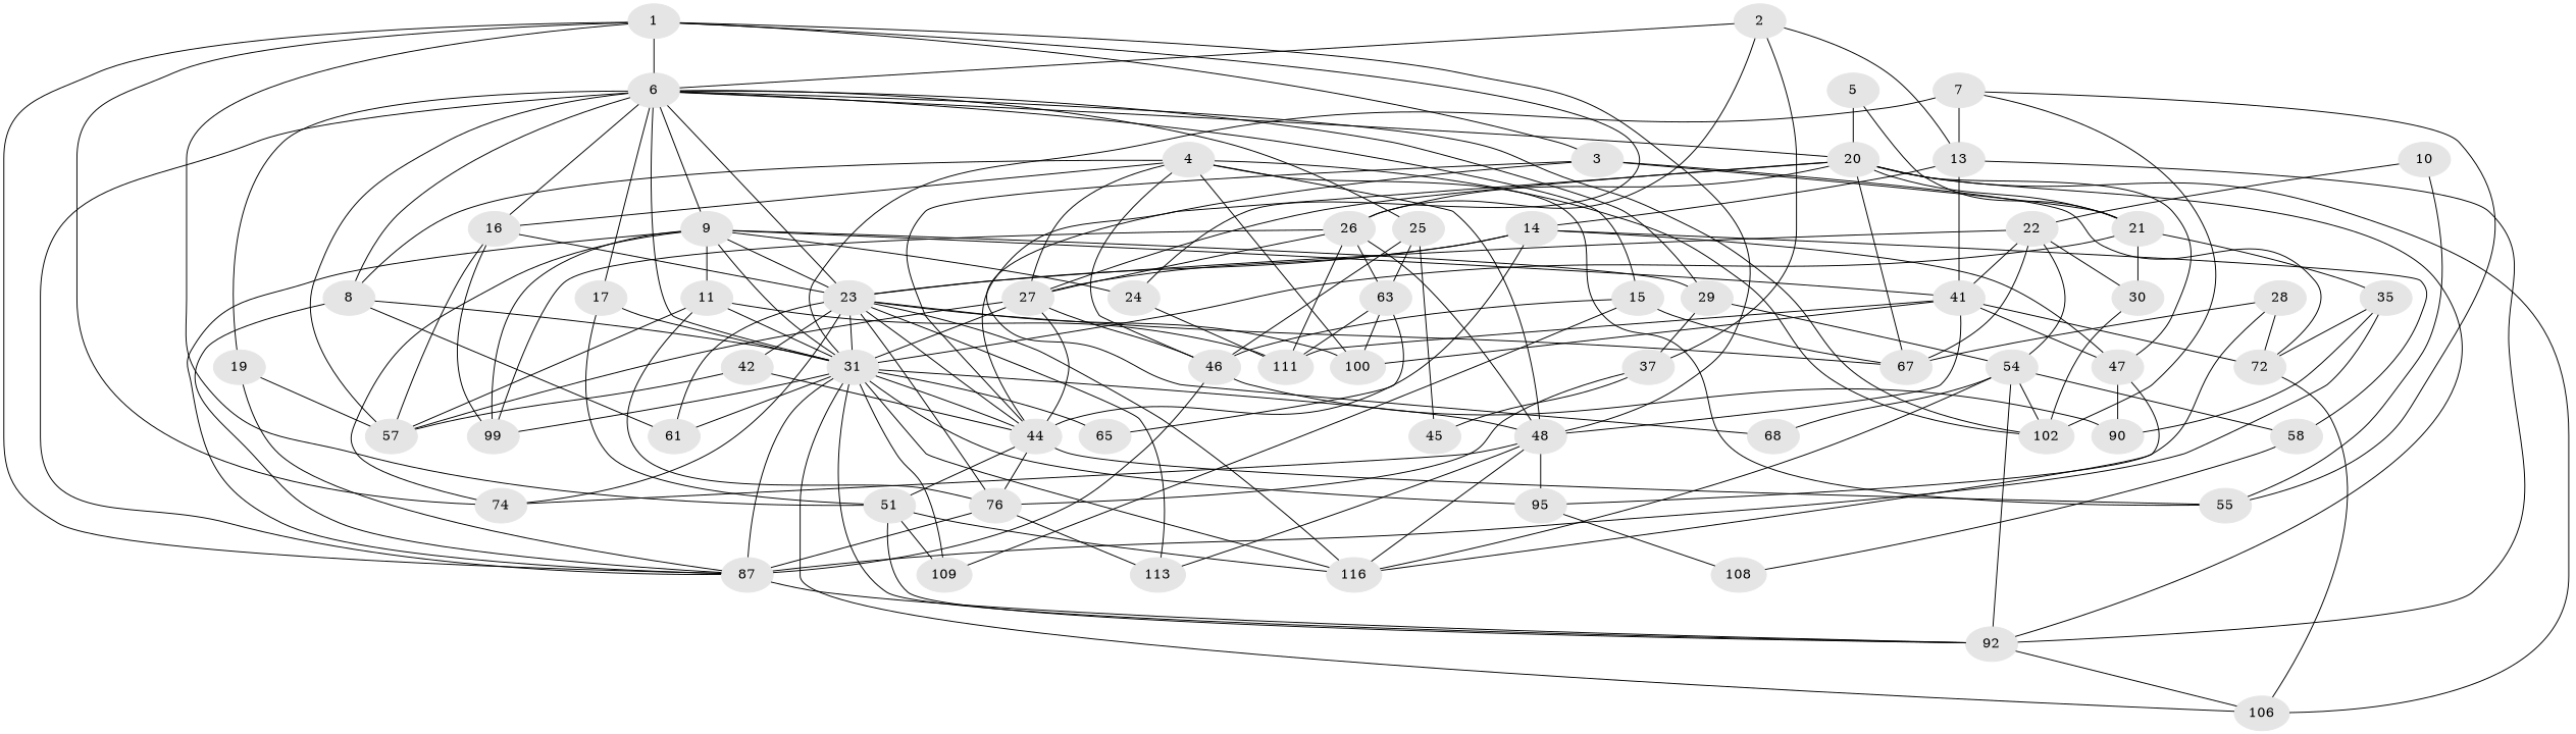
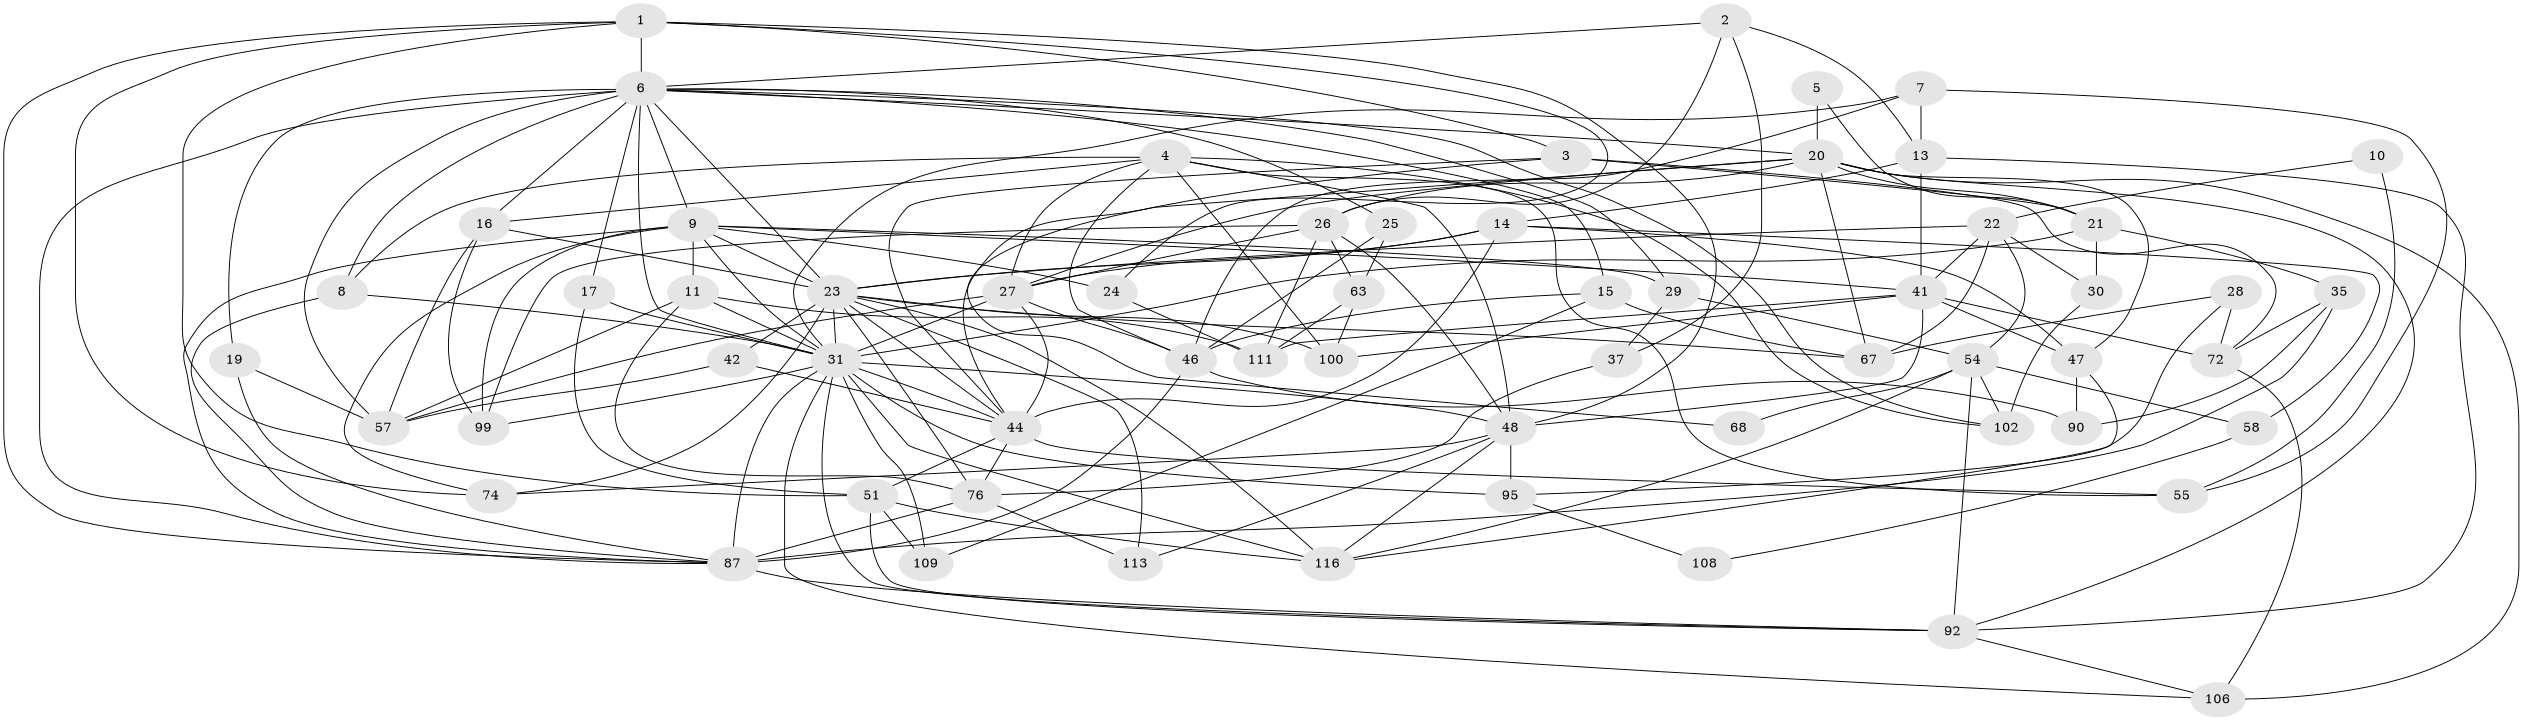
  graph {
    node [color=gray90 style=filled]
    1 [super="+71"]
    3 [super="+69"]
    6 [super="+18+34+86"]
    24
    48 [super="+80+53"]
    51 [super="+104"]
    87 [super="+93"]
    74
    21
    44 [super="+73+84+85"]
    68
    72 [super="+124"]
    8 [super="+98"]
    16 [super="+32"]
    102
    20 [super="+79+81"]
    9 [super="+12"]
    15 [super="+88"]
    17
    19
    23 [super="+49+39"]
    25
    29
    31 [super="+40"]
    57 [super="+125+83"]
    111
    113
    116 [super="+119"]
    95
    92 [super="+94"]
    109
    76 [super="+91+110"]
    2 [super="+52"]
    13
    26 [super="+70"]
    37
    41 [super="+64+66+101"]
    14 [super="+89"]
    27 [super="+96+117"]
    99
    63 [super="+128+120"]
-   45
    30
    35 [super="+36"]
    55
    106
    4 [super="+123+50"]
    46 [super="+59"]
    100
-   61 [super="+118"]
    90
    47
    67
    5
    11 [super="+43+115"]
    42 [super="+56"]
    54 [super="+97"]
-   65
    7
    22 [super="+33+78+107"]
    10
    58
    108
    28
    1 -- 3
    1 -- 6
    1 -- 24
    1 -- 48
    1 -- 51
    1 -- 87
    1 -- 74
    3 -- 21
    3 -- 44
    3 -- 68
    3 -- 72
    6 -- 87
    6 -- 8
    6 -- 16
    6 -- 102
    6 -- 20
    6 -- 9
    6 -- 15
    6 -- 17
    6 -- 19
    6 -- 23
    6 -- 25
    6 -- 29
    6 -- 31
    6 -- 57 [weight=3]
    24 -- 111
    48 -- 74
    48 -- 113
    48 -- 116
    48 -- 95
    51 -- 116
    51 -- 92
    51 -- 109
    87 -- 92
    21 -- 31
    21 -- 30
    21 -- 35
    44 -- 51
    44 -- 76
    44 -- 55
    72 -- 106
    8 -- 87
    8 -- 31
-   8 -- 61
    16 -- 23
    16 -- 57 [weight=2]
    16 -- 99
    20 -- 21
    20 -- 44
    20 -- 92
    20 -- 26
    20 -- 27
    20 -- 106
    20 -- 47
    20 -- 67
    9 -- 24
    9 -- 87
    9 -- 74
    9 -- 23
    9 -- 29
    9 -- 31
    9 -- 41
    9 -- 99
    9 -- 11
    15 -- 109
    15 -- 46
    15 -- 67
    17 -- 51
    17 -- 31
    19 -- 87
    19 -- 57 [weight=2]
    23 -- 74
    23 -- 44 [weight=2]
    23 -- 31
    23 -- 113
    23 -- 116
    23 -- 76 [weight=2]
    23 -- 100
-   23 -- 61
    23 -- 67
    23 -- 42
    25 -- 63
-   25 -- 45
    25 -- 46
    29 -- 37
    29 -- 54
    31 -- 48
    31 -- 87 [weight=2]
    31 -- 44
    31 -- 116
    31 -- 95 [weight=2]
    31 -- 92
    31 -- 109
    31 -- 99
    31 -- 106
-   31 -- 61
-   31 -- 65
    95 -- 108
    92 -- 106
    76 -- 87
    76 -- 113
    2 -- 6
    2 -- 13
    2 -- 26
    2 -- 37
    13 -- 92
    13 -- 41 [weight=2]
    13 -- 14
    26 -- 48
    26 -- 111
    26 -- 27
    26 -- 99
    26 -- 63
    37 -- 76
-   37 -- 45
    41 -- 48
    41 -- 72 [weight=2]
    41 -- 111
    41 -- 100
    41 -- 47
    14 -- 44
    14 -- 23
    14 -- 27
    14 -- 47
    14 -- 58
    27 -- 44
    27 -- 31
    27 -- 57
    27 -- 46
    63 -- 111
    63 -- 100
-   63 -- 65
    30 -- 102
    35 -- 87
    35 -- 72
    35 -- 90
    4 -- 48
    4 -- 8
    4 -- 16
    4 -- 102
    4 -- 27
    4 -- 55
    4 -- 46
    4 -- 100
    46 -- 87
    46 -- 90
    47 -- 116
    47 -- 90
    5 -- 21
    5 -- 20
    11 -- 31 [weight=2]
    11 -- 57
    11 -- 111
    11 -- 76
    42 -- 44
    42 -- 57
    54 -- 68
    54 -- 102
    54 -- 116
    54 -- 92 [weight=2]
    54 -- 58
    7 -- 31
    7 -- 13
    7 -- 55
-   7 -- 102
+   7 -- 46
    22 -- 23
    22 -- 41 [weight=2]
    22 -- 30
    22 -- 67
    22 -- 54
    10 -- 55
    10 -- 22
    58 -- 108
    28 -- 72
    28 -- 95
    28 -- 67
  }
